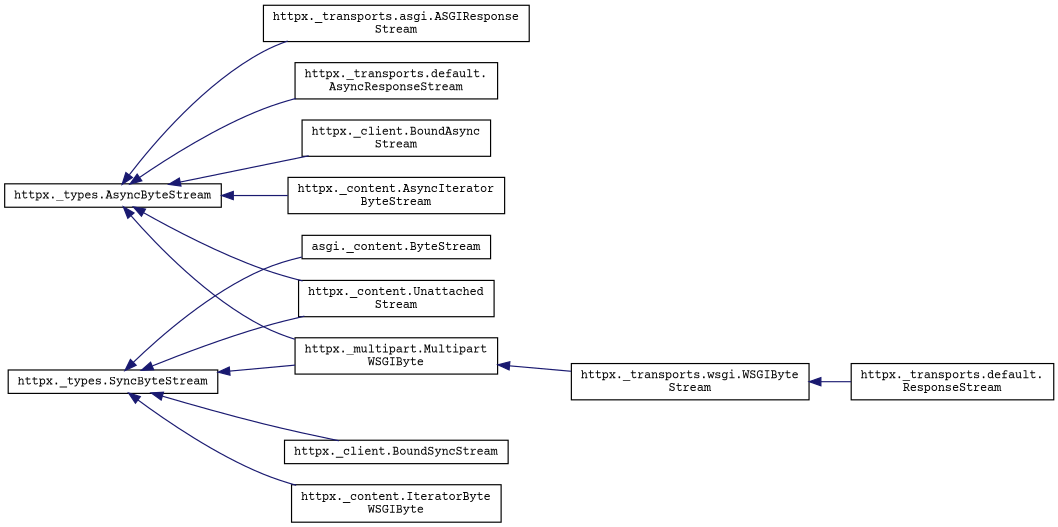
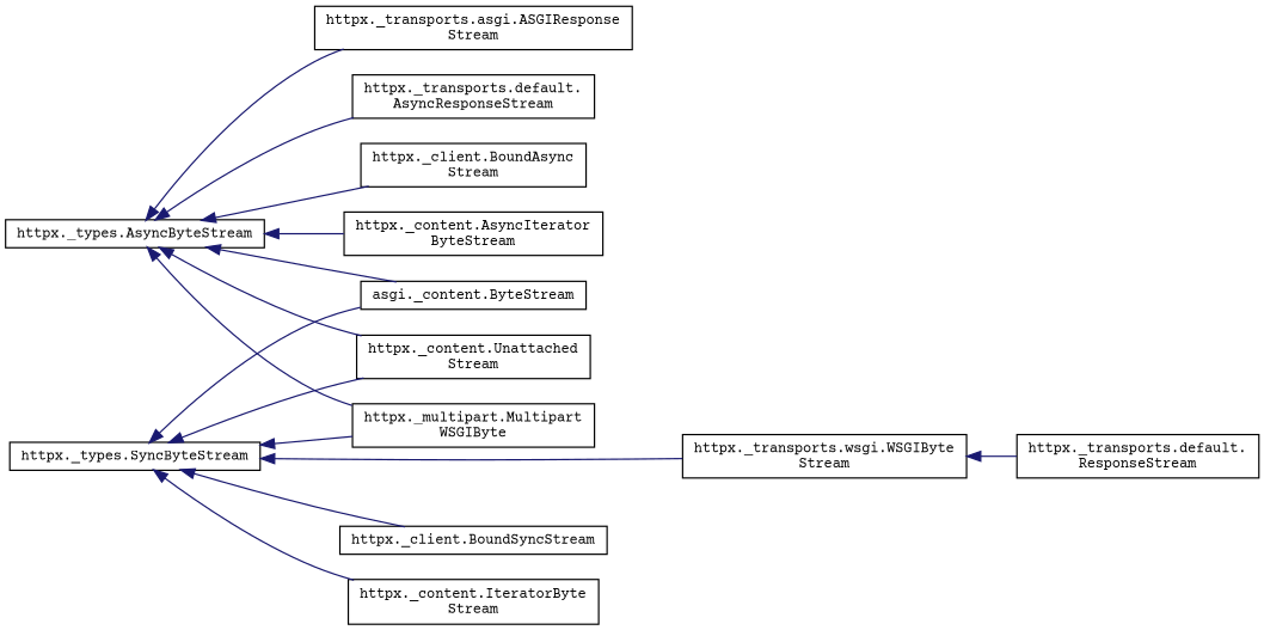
  digraph {
    fontname="Courier Prime"
    rankdir=LR
    node [color=black fillcolor=white fontname="Courier Prime" fontsize=10 shape=record style=filled]
    edge [color=midnightblue dir=back fontname="Courier Prime" fontsize=10 labelfontname=Helvetica labelfontsize=10 style=solid]
    n1 [height=0.2 label="httpx._types.AsyncByteStream" width=0.4]
    n2 [height=0.2 label="httpx._client.BoundAsync\lStream" width=0.4]
    n3 [height=0.2 label="httpx._content.AsyncIterator\lByteStream" width=0.4]
    n4 [height=0.2 label="asgi._content.ByteStream" width=0.4]
    n5 [height=0.2 label="httpx._content.Unattached\lStream" width=0.4]
    n6 [height=0.2 label="httpx._multipart.Multipart\lWSGIByte" width=0.4]
    n7 [height=0.2 label="httpx._transports.asgi.ASGIResponse\lStream" width=0.4]
    n8 [height=0.2 label="httpx._transports.default.\lAsyncResponseStream" width=0.4]
    n9 [height=0.2 label="httpx._types.SyncByteStream" width=0.4]
    n10 [height=0.2 label="httpx._client.BoundSyncStream" width=0.4]
-   n11 [height=0.2 label="httpx._content.IteratorByte\lWSGIByte" width=0.4]
+   n11 [height=0.2 label="httpx._content.IteratorByte\lStream" width=0.4]
    n12 [height=0.2 label="httpx._transports.wsgi.WSGIByte\lStream" width=0.4]
    n13 [height=0.2 label="httpx._transports.default.\lResponseStream" width=0.4]
    n1 -> n2
    n1 -> n3
+   n1 -> n4
    n1 -> n5
    n1 -> n6
    n1 -> n7
    n1 -> n8
    n9 -> n4
    n9 -> n5
    n9 -> n6
    n9 -> n10
    n9 -> n11
-   n6 -> n12
+   n9 -> n12
    n12 -> n13
  }
